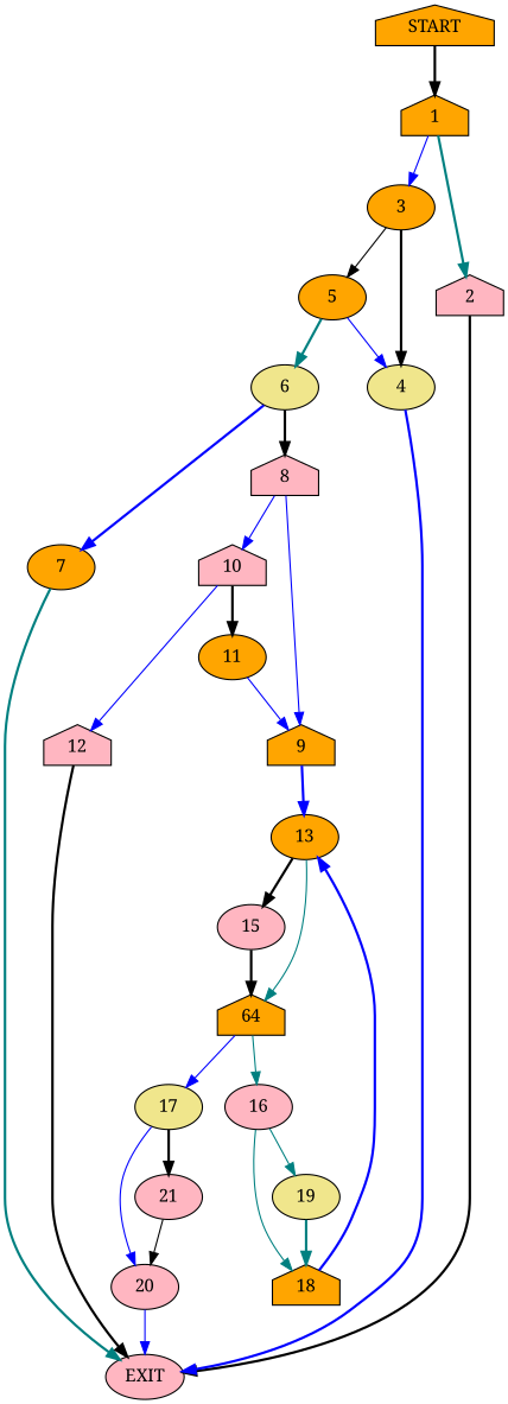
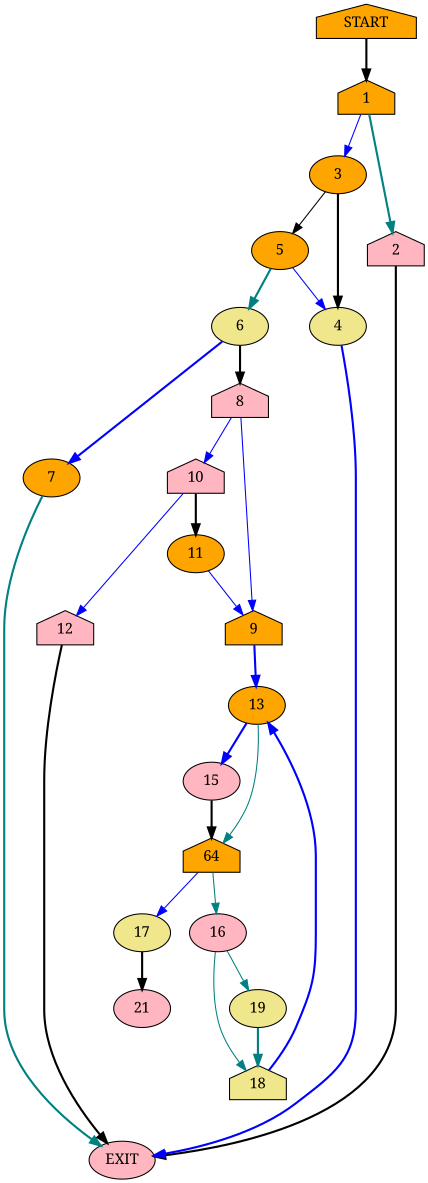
  digraph {
    fontname="Noto Serif"
    node [fillcolor=orange fontname="Noto Serif" shape=ellipse style=filled]
    edge [color=blue fontname="Noto Serif" style=bold]
    n1 [label=START shape=house]
    1 [shape=house]
    2 [fillcolor=lightpink shape=house]
    3
    n5 [fillcolor=lightpink label=EXIT]
    4 [fillcolor=khaki]
    5
    6 [fillcolor=khaki]
    7
    8 [fillcolor=lightpink shape=house]
    9 [shape=house]
    10 [fillcolor=lightpink shape=house]
    13
    11
    12 [fillcolor=lightpink shape=house]
    n16 [label=64 shape=house]
    15 [fillcolor=lightpink]
    16 [fillcolor=lightpink]
    17 [fillcolor=khaki]
-   18 [shape=house]
+   18 [fillcolor=khaki shape=house]
    19 [fillcolor=khaki]
-   20 [fillcolor=lightpink]
    21 [fillcolor=lightpink]
    n1 -> 1 [color=black]
    1 -> 2 [color=teal]
    1 -> 3 [style=solid]
    2 -> n5 [color=black]
    3 -> 4 [color=black]
    3 -> 5 [color=black style=solid]
    4 -> n5
    5 -> 4 [style=solid]
    5 -> 6 [color=teal]
    6 -> 7
    6 -> 8 [color=black]
    7 -> n5 [color=teal]
    8 -> 9 [style=solid]
    8 -> 10 [style=solid]
    9 -> 13
    10 -> 11 [color=black]
    10 -> 12 [style=solid]
    13 -> n16 [color=teal style=solid]
-   13 -> 15 [color=black]
+   13 -> 15
    11 -> 9 [style=solid]
    12 -> n5 [color=black]
    n16 -> 16 [color=teal style=solid]
    n16 -> 17 [style=solid]
    15 -> n16 [color=black]
    16 -> 18 [color=teal style=solid]
    16 -> 19 [color=teal style=solid]
-   17 -> 20 [style=solid]
    17 -> 21 [color=black]
    18 -> 13
    19 -> 18 [color=teal]
-   20 -> n5 [style=solid]
-   21 -> 20 [color=black style=solid]
  }
